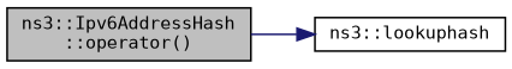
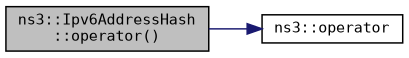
  digraph {
    rankdir=LR
    fontname="DejaVu Sans Mono"
    node [color=black fontname="DejaVu Sans Mono" fontsize=10 shape=record style=filled]
    n1 [fillcolor=grey75 fontcolor=black height=0.2 label="ns3::Ipv6AddressHash\l::operator()" width=0.4]
-   n2 [fillcolor=white height=0.2 label="ns3::lookuphash" width=0.4]
+   n2 [fillcolor=white height=0.2 label="ns3::operator" width=0.4]
    n1 -> n2 [color=midnightblue fontname="DejaVu Sans Mono" fontsize=10 labelfontname=Helvetica labelfontsize=10 style=solid]
  }
